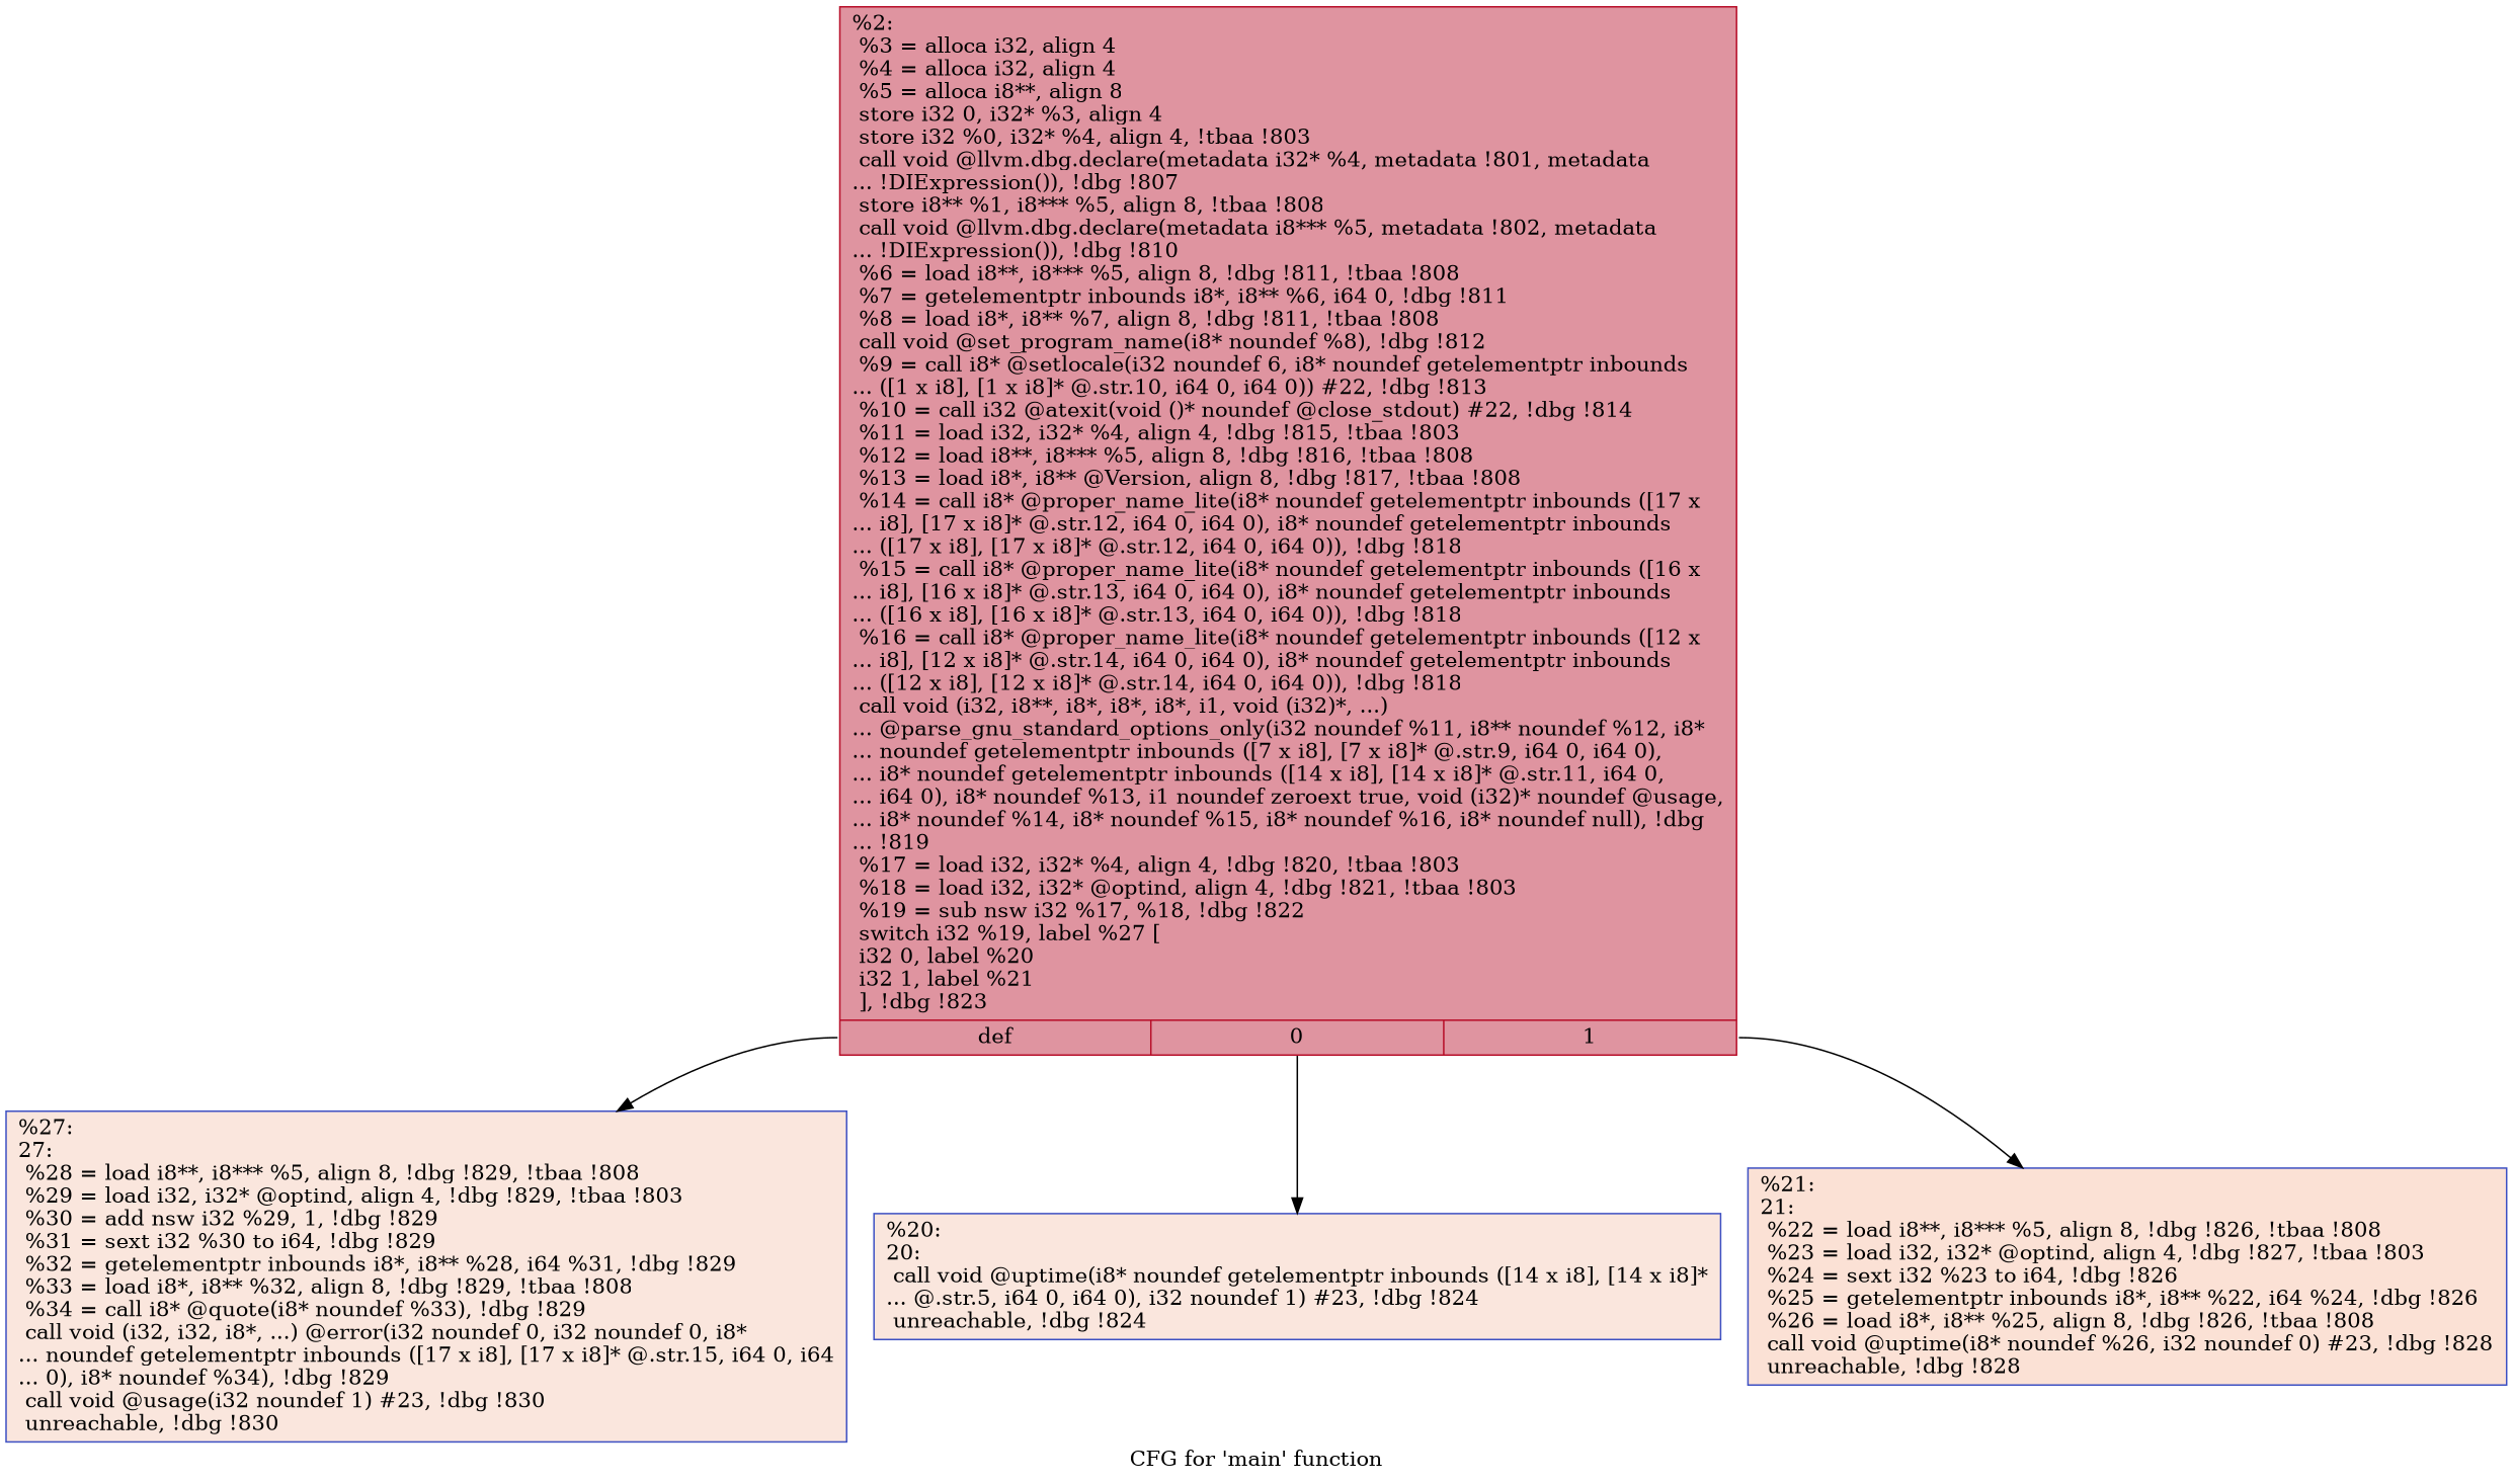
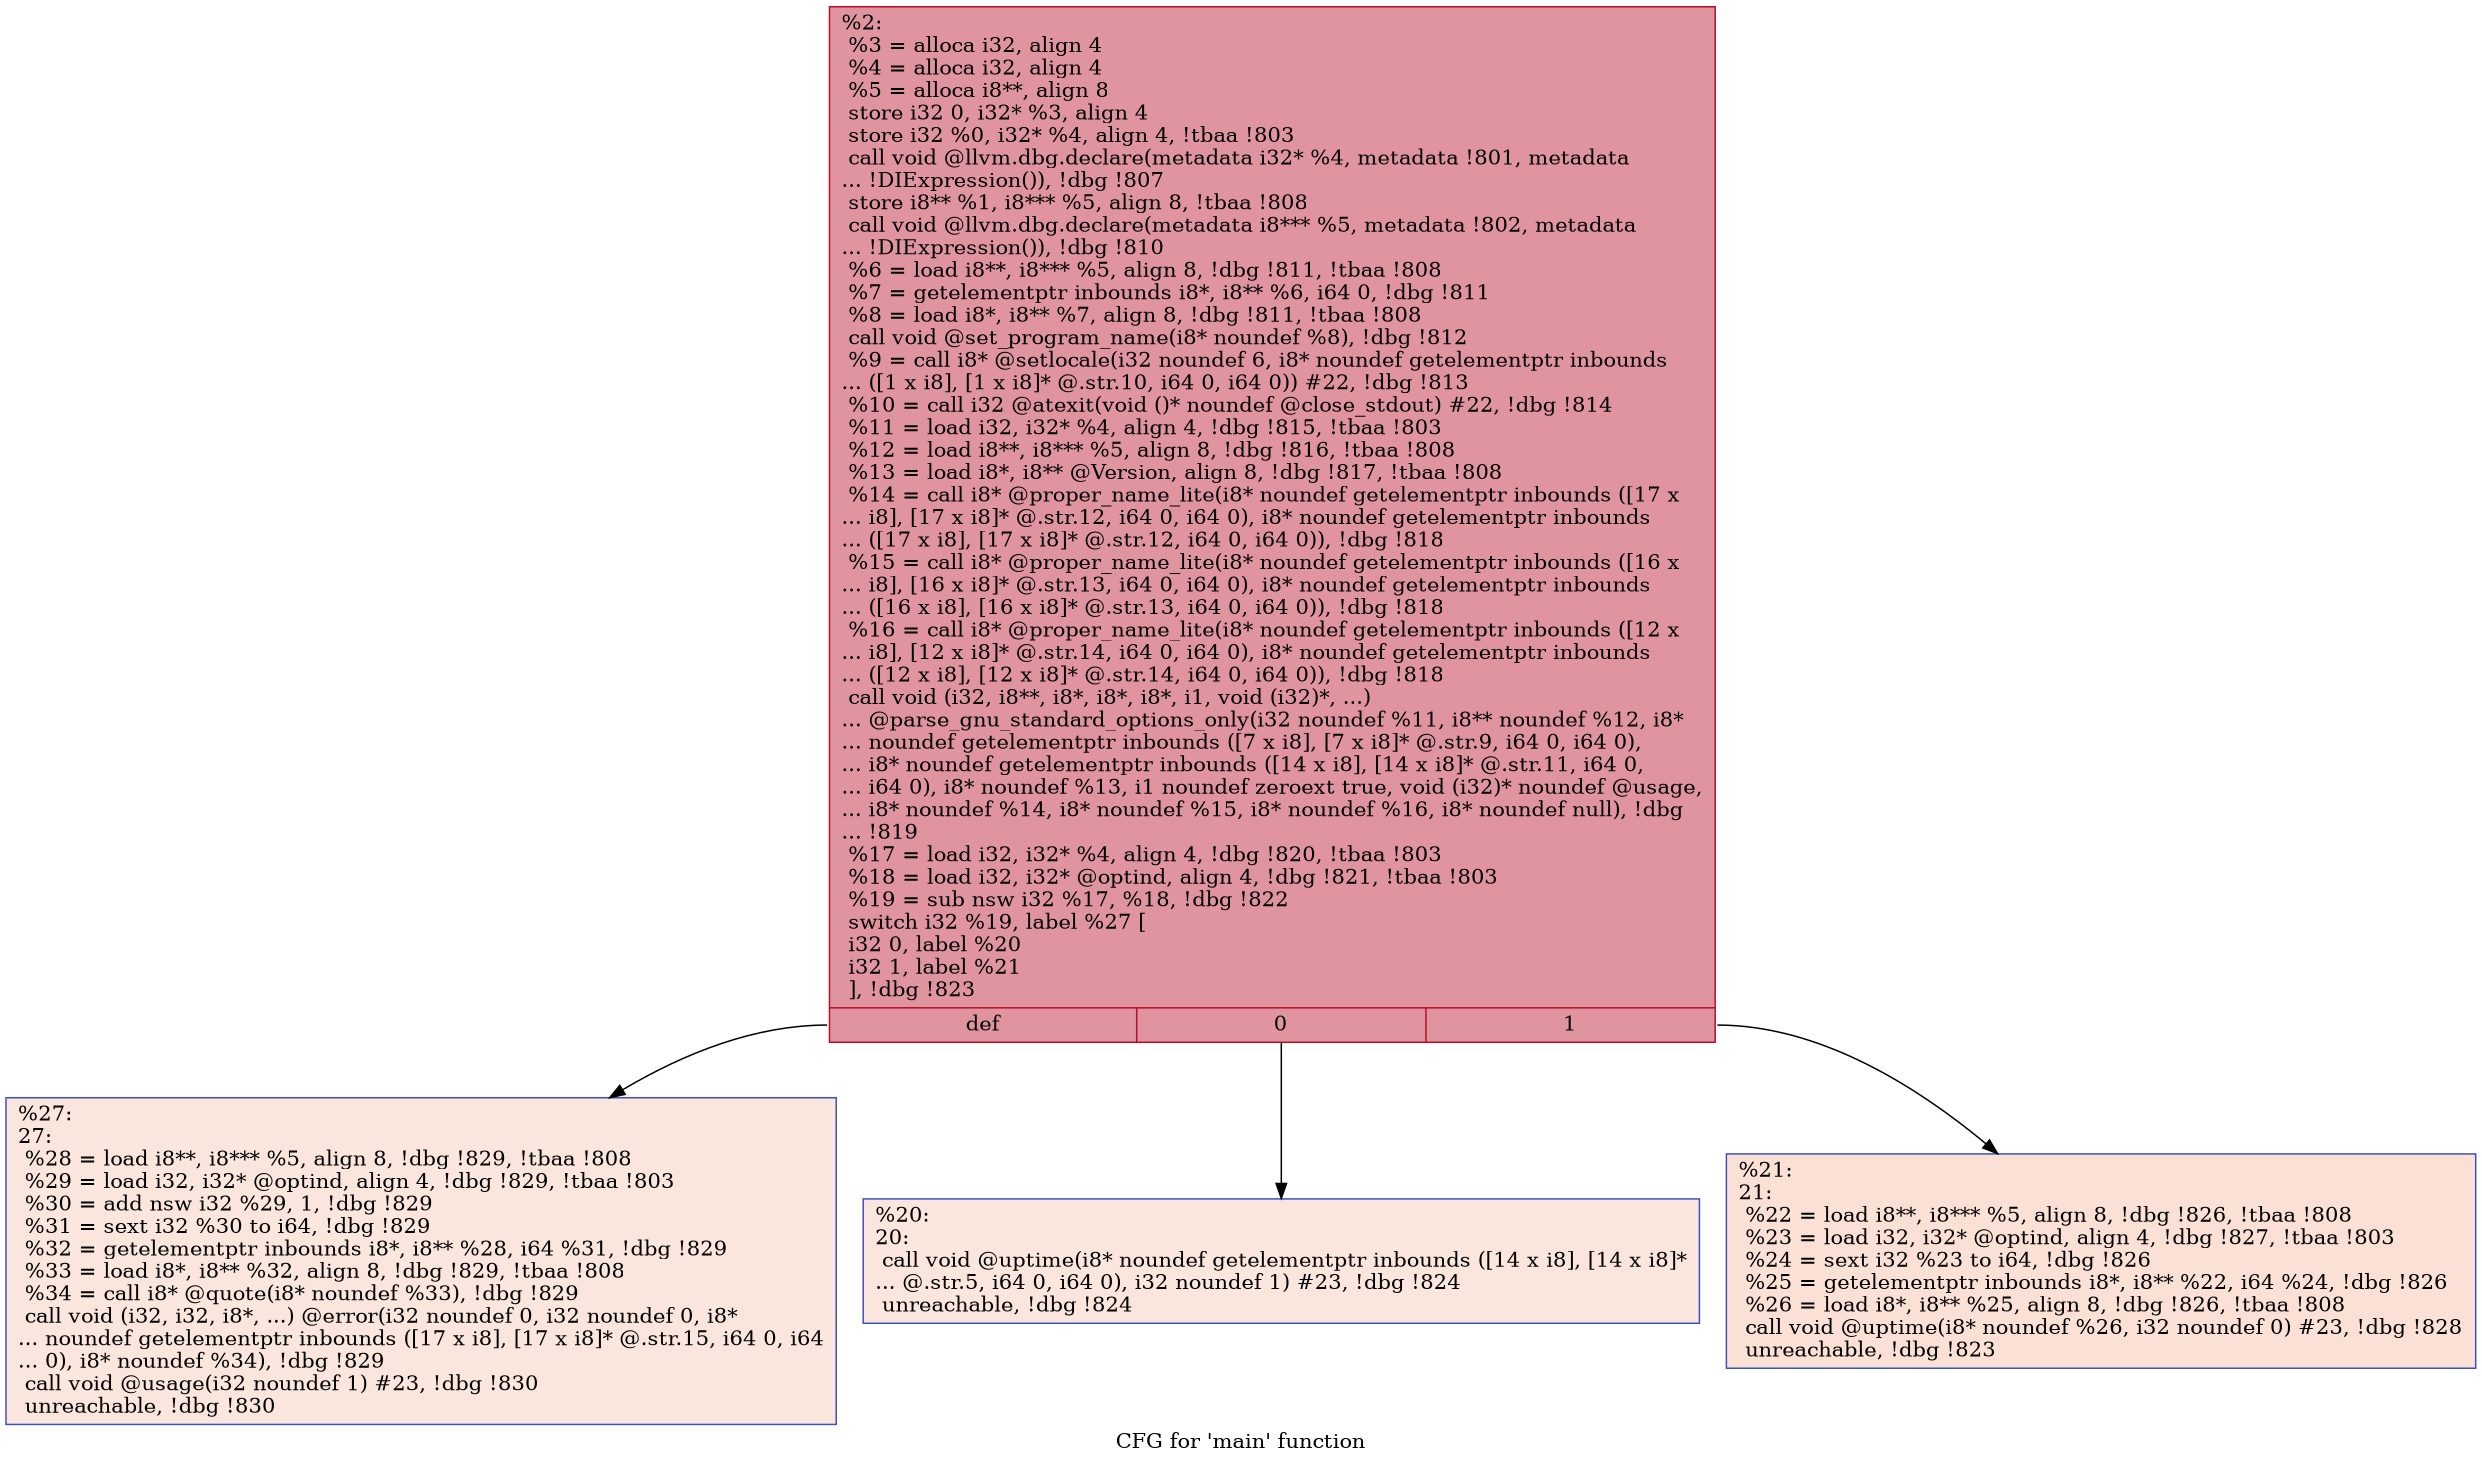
  digraph {
    label="CFG for 'main' function"
    node [color="#3d50c3ff" fillcolor="#f3c7b170" shape=record style=filled]
    n1 [color="#b70d28ff" fillcolor="#b70d2870" label="{%2:\l  %3 = alloca i32, align 4\l  %4 = alloca i32, align 4\l  %5 = alloca i8**, align 8\l  store i32 0, i32* %3, align 4\l  store i32 %0, i32* %4, align 4, !tbaa !803\l  call void @llvm.dbg.declare(metadata i32* %4, metadata !801, metadata\l... !DIExpression()), !dbg !807\l  store i8** %1, i8*** %5, align 8, !tbaa !808\l  call void @llvm.dbg.declare(metadata i8*** %5, metadata !802, metadata\l... !DIExpression()), !dbg !810\l  %6 = load i8**, i8*** %5, align 8, !dbg !811, !tbaa !808\l  %7 = getelementptr inbounds i8*, i8** %6, i64 0, !dbg !811\l  %8 = load i8*, i8** %7, align 8, !dbg !811, !tbaa !808\l  call void @set_program_name(i8* noundef %8), !dbg !812\l  %9 = call i8* @setlocale(i32 noundef 6, i8* noundef getelementptr inbounds\l... ([1 x i8], [1 x i8]* @.str.10, i64 0, i64 0)) #22, !dbg !813\l  %10 = call i32 @atexit(void ()* noundef @close_stdout) #22, !dbg !814\l  %11 = load i32, i32* %4, align 4, !dbg !815, !tbaa !803\l  %12 = load i8**, i8*** %5, align 8, !dbg !816, !tbaa !808\l  %13 = load i8*, i8** @Version, align 8, !dbg !817, !tbaa !808\l  %14 = call i8* @proper_name_lite(i8* noundef getelementptr inbounds ([17 x\l... i8], [17 x i8]* @.str.12, i64 0, i64 0), i8* noundef getelementptr inbounds\l... ([17 x i8], [17 x i8]* @.str.12, i64 0, i64 0)), !dbg !818\l  %15 = call i8* @proper_name_lite(i8* noundef getelementptr inbounds ([16 x\l... i8], [16 x i8]* @.str.13, i64 0, i64 0), i8* noundef getelementptr inbounds\l... ([16 x i8], [16 x i8]* @.str.13, i64 0, i64 0)), !dbg !818\l  %16 = call i8* @proper_name_lite(i8* noundef getelementptr inbounds ([12 x\l... i8], [12 x i8]* @.str.14, i64 0, i64 0), i8* noundef getelementptr inbounds\l... ([12 x i8], [12 x i8]* @.str.14, i64 0, i64 0)), !dbg !818\l  call void (i32, i8**, i8*, i8*, i8*, i1, void (i32)*, ...)\l... @parse_gnu_standard_options_only(i32 noundef %11, i8** noundef %12, i8*\l... noundef getelementptr inbounds ([7 x i8], [7 x i8]* @.str.9, i64 0, i64 0),\l... i8* noundef getelementptr inbounds ([14 x i8], [14 x i8]* @.str.11, i64 0,\l... i64 0), i8* noundef %13, i1 noundef zeroext true, void (i32)* noundef @usage,\l... i8* noundef %14, i8* noundef %15, i8* noundef %16, i8* noundef null), !dbg\l... !819\l  %17 = load i32, i32* %4, align 4, !dbg !820, !tbaa !803\l  %18 = load i32, i32* @optind, align 4, !dbg !821, !tbaa !803\l  %19 = sub nsw i32 %17, %18, !dbg !822\l  switch i32 %19, label %27 [\l    i32 0, label %20\l    i32 1, label %21\l  ], !dbg !823\l|{<s0>def|<s1>0|<s2>1}}"]
    n2 [label="{%27:\l27:                                               \l  %28 = load i8**, i8*** %5, align 8, !dbg !829, !tbaa !808\l  %29 = load i32, i32* @optind, align 4, !dbg !829, !tbaa !803\l  %30 = add nsw i32 %29, 1, !dbg !829\l  %31 = sext i32 %30 to i64, !dbg !829\l  %32 = getelementptr inbounds i8*, i8** %28, i64 %31, !dbg !829\l  %33 = load i8*, i8** %32, align 8, !dbg !829, !tbaa !808\l  %34 = call i8* @quote(i8* noundef %33), !dbg !829\l  call void (i32, i32, i8*, ...) @error(i32 noundef 0, i32 noundef 0, i8*\l... noundef getelementptr inbounds ([17 x i8], [17 x i8]* @.str.15, i64 0, i64\l... 0), i8* noundef %34), !dbg !829\l  call void @usage(i32 noundef 1) #23, !dbg !830\l  unreachable, !dbg !830\l}"]
    n3 [label="{%20:\l20:                                               \l  call void @uptime(i8* noundef getelementptr inbounds ([14 x i8], [14 x i8]*\l... @.str.5, i64 0, i64 0), i32 noundef 1) #23, !dbg !824\l  unreachable, !dbg !824\l}"]
-   n4 [fillcolor="#f7bca170" label="{%21:\l21:                                               \l  %22 = load i8**, i8*** %5, align 8, !dbg !826, !tbaa !808\l  %23 = load i32, i32* @optind, align 4, !dbg !827, !tbaa !803\l  %24 = sext i32 %23 to i64, !dbg !826\l  %25 = getelementptr inbounds i8*, i8** %22, i64 %24, !dbg !826\l  %26 = load i8*, i8** %25, align 8, !dbg !826, !tbaa !808\l  call void @uptime(i8* noundef %26, i32 noundef 0) #23, !dbg !828\l  unreachable, !dbg !828\l}"]
+   n4 [fillcolor="#f7bca170" label="{%21:\l21:                                               \l  %22 = load i8**, i8*** %5, align 8, !dbg !826, !tbaa !808\l  %23 = load i32, i32* @optind, align 4, !dbg !827, !tbaa !803\l  %24 = sext i32 %23 to i64, !dbg !826\l  %25 = getelementptr inbounds i8*, i8** %22, i64 %24, !dbg !826\l  %26 = load i8*, i8** %25, align 8, !dbg !826, !tbaa !808\l  call void @uptime(i8* noundef %26, i32 noundef 0) #23, !dbg !828\l  unreachable, !dbg !823\l}"]
    n1 -> n2 [tailport=s0]
    n1 -> n3 [tailport=s1]
    n1 -> n4 [tailport=s2]
  }
